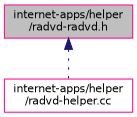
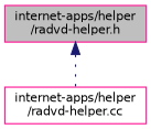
  digraph {
    node [color=deeppink fontname=Helvetica fontsize=10 shape=record style=filled]
-   n1 [fillcolor=grey75 fontcolor=black height=0.2 label="internet-apps/helper\l/radvd-radvd.h" width=0.4]
+   n1 [fillcolor=grey75 fontcolor=black height=0.2 label="internet-apps/helper\l/radvd-helper.h" width=0.4]
    n2 [fillcolor=white height=0.2 label="internet-apps/helper\l/radvd-helper.cc" width=0.4]
    n1 -> n2 [color=midnightblue dir=back fontname=Helvetica fontsize=10 labelfontname=Helvetica labelfontsize=10 style=dotted]
  }
